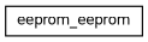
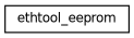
  digraph {
    rankdir=TB
-   n1 [color=black fillcolor=white fontname=Helvetica fontsize=10 height=0.2 label=eeprom_eeprom shape=record style=filled width=0.4]
+   n1 [color=black fillcolor=white fontname=Helvetica fontsize=10 height=0.2 label=ethtool_eeprom shape=record style=filled width=0.4]
  }
